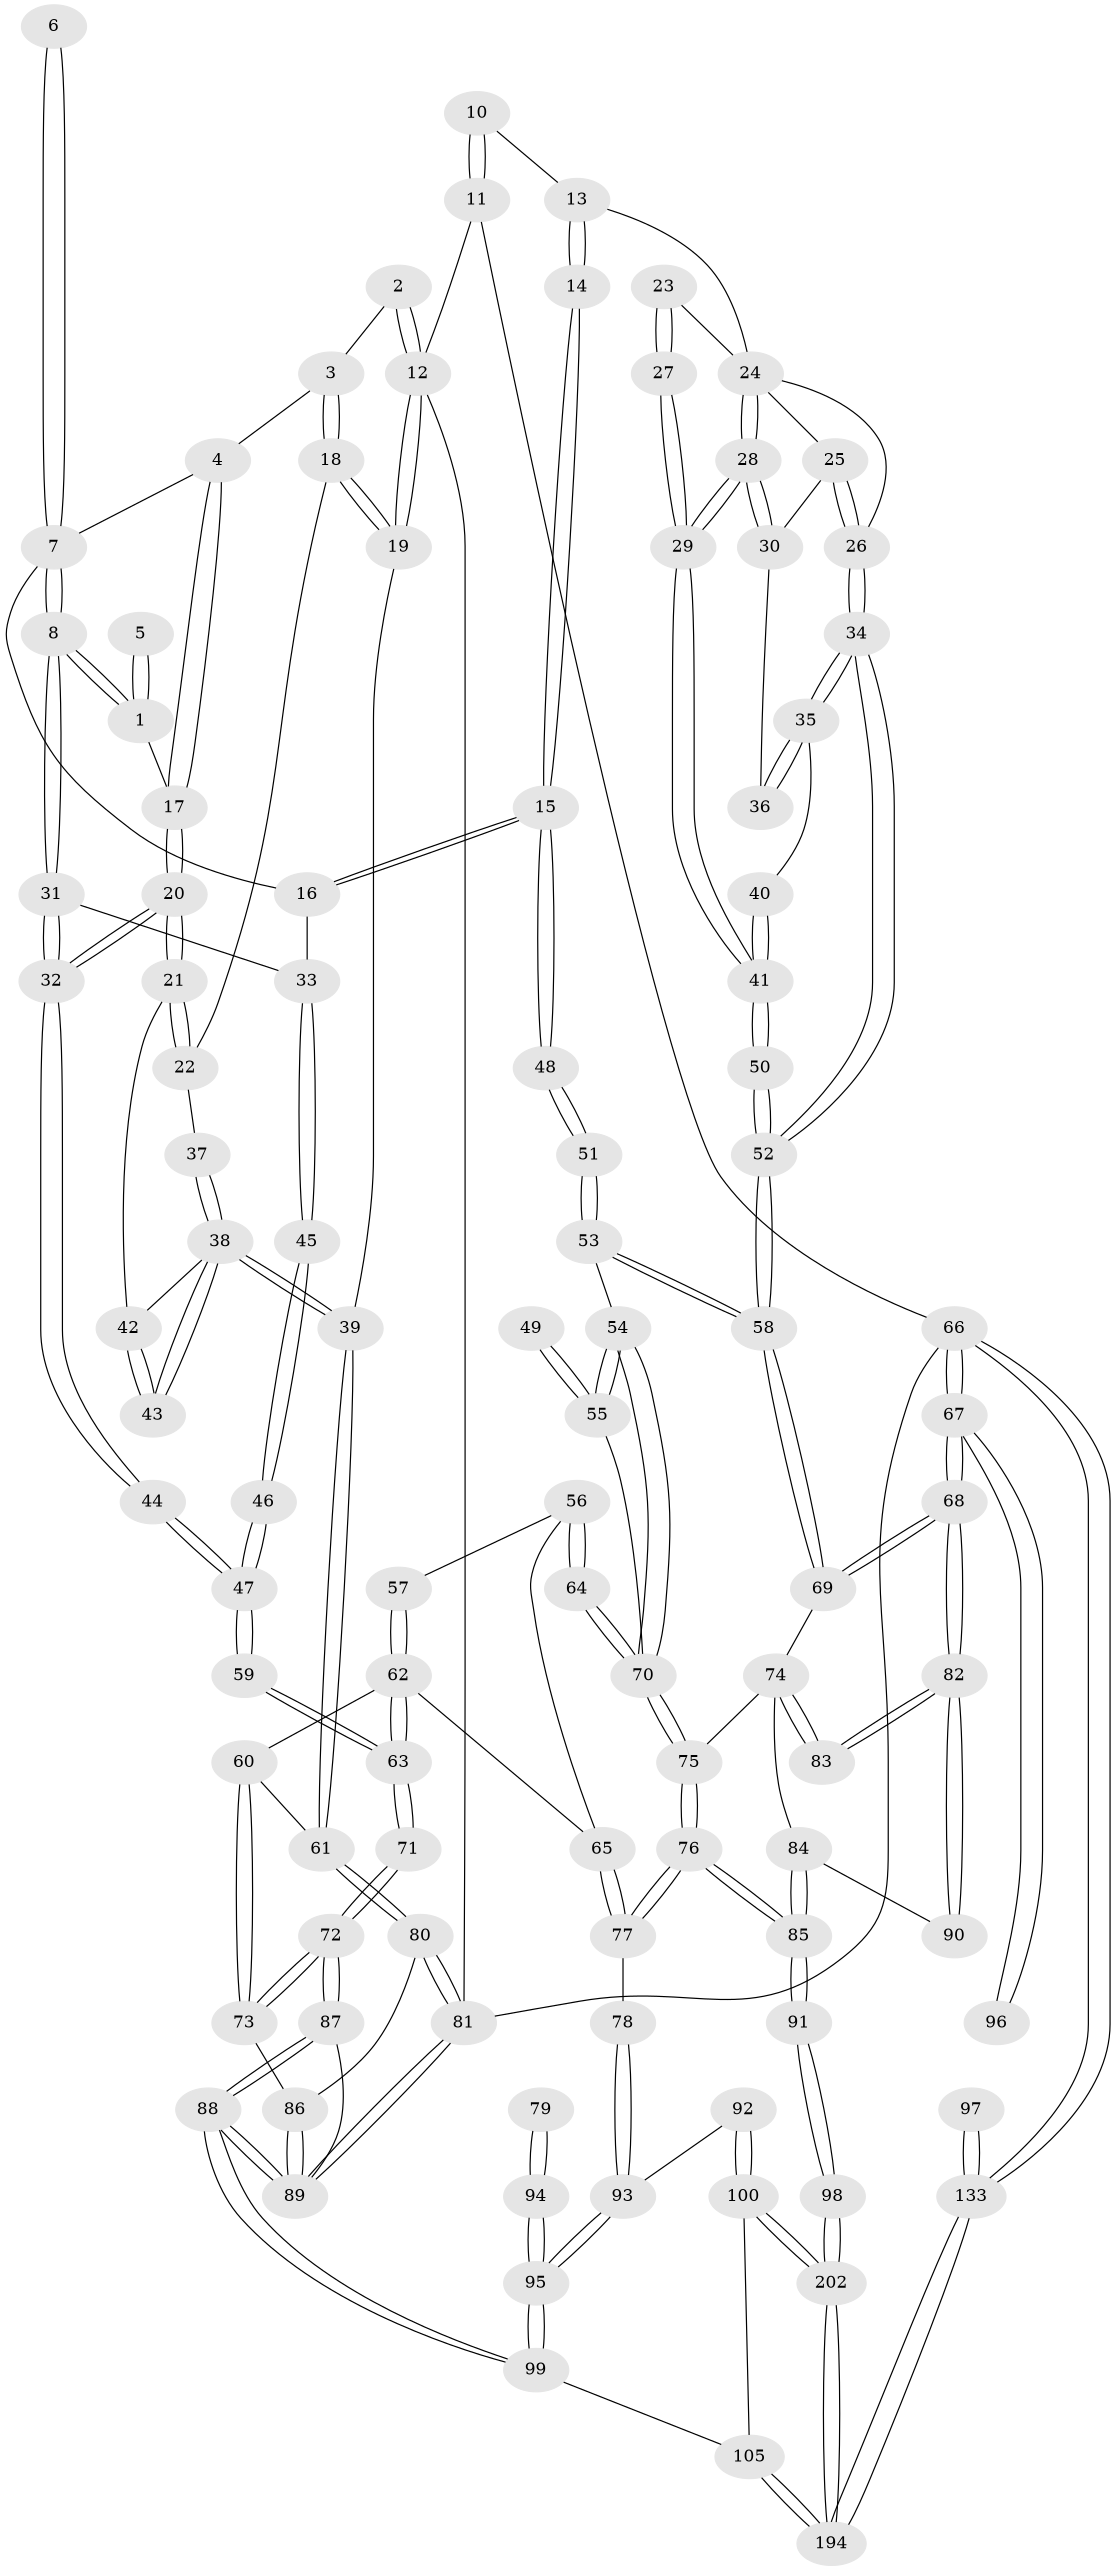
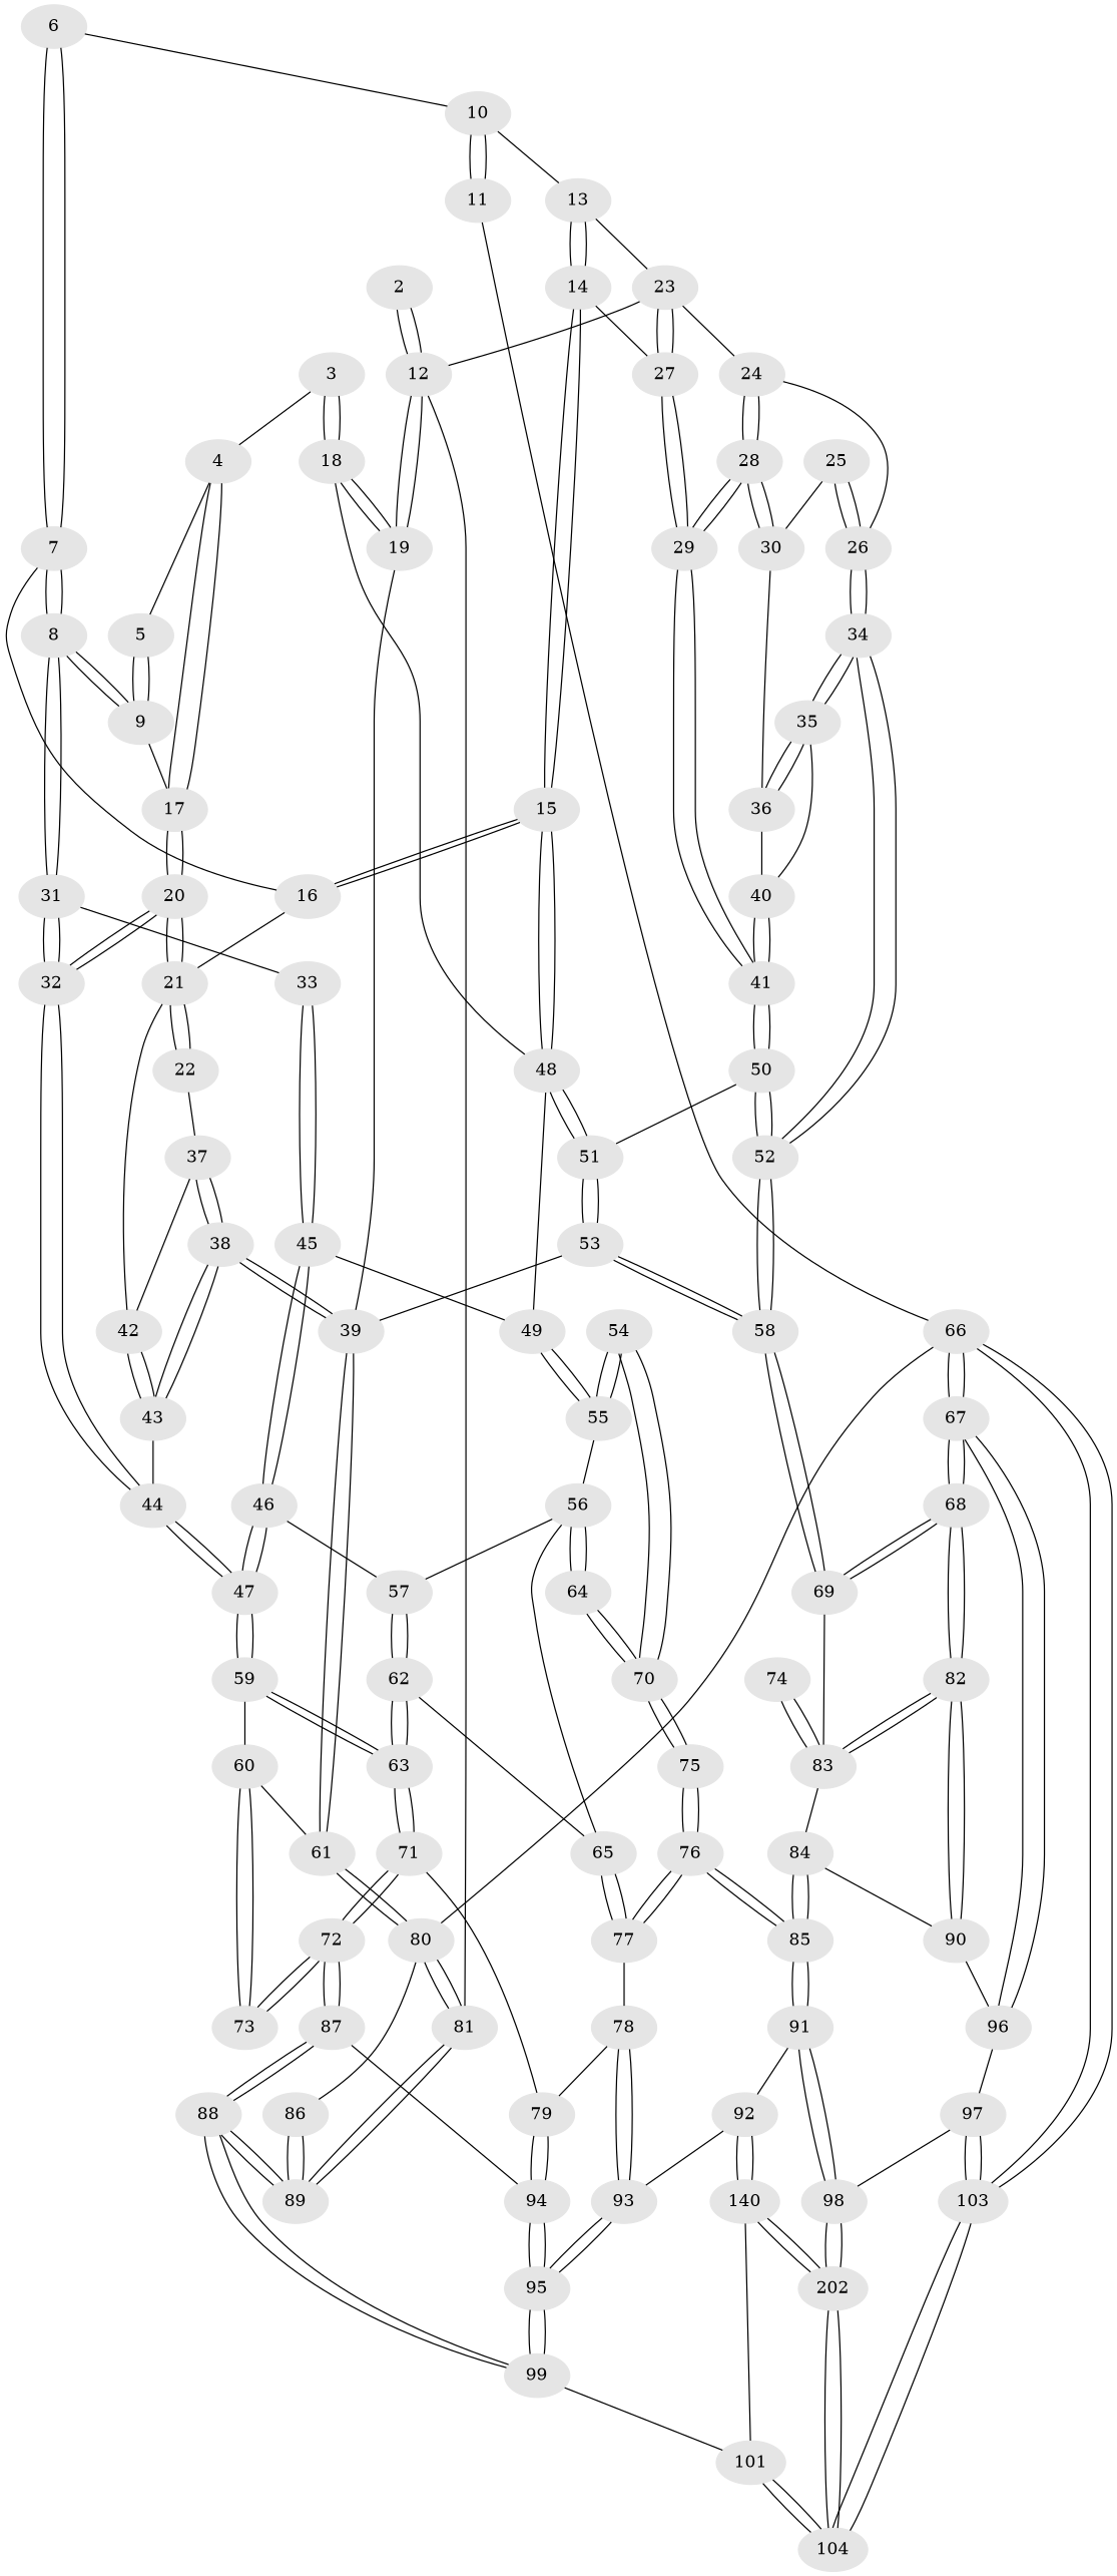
  graph {
    node [color=gray90 style=filled]
    2
    3
    12
    6
    7
    10
    4
    18
    19
    81
    5
    17
    22
-   9 [label=1]
+   9
    20
    8
    16
    11
    13
    31
    33
    32
    66
    14
    23
    26
    34
    67
-   103 [label=133]
+   103
    39
    89
    15
    27
    24
    48
    29
    49
    51
    45
    21
    37
    61
    42
    44
    43
    38
    25
    28
    30
    36
    35
    52
    41
    50
    40
    47
    46
    58
    80
    59
    57
    55
    62
    60
    63
    53
    56
    54
    69
    70
    75
    64
    65
    74
    73
    71
    86
    77
    72
    79
    78
    68
    96
-   104 [label=194]
+   104
    82
    97
    83
    90
    76
    87
    94
    88
    84
    85
    91
    93
    95
    92
    98
    99
-   101 [label=105]
-   100
+   101
+   100 [label=140]
    n103 [label=202]
-   2 -- 3
    2 -- 12
    2 -- 12
    3 -- 4
    3 -- 18
    3 -- 18
    12 -- 19
    12 -- 19
    12 -- 81
    6 -- 7
    6 -- 7
+   6 -- 10
    7 -- 8
    7 -- 8
    7 -- 16
    10 -- 11
    10 -- 11
    10 -- 13
-   4 -- 7
+   4 -- 5
    4 -- 17
    4 -- 17
    18 -- 19
    18 -- 19
-   18 -- 22
+   18 -- 48
    19 -- 39
    81 -- 89
    81 -- 89
    5 -- 9
    5 -- 9
    17 -- 20
    17 -- 20
    22 -- 37
    9 -- 17
    20 -- 32
    20 -- 32
    20 -- 21
    20 -- 21
    8 -- 9
    8 -- 9
    8 -- 31
    8 -- 31
-   16 -- 33
-   11 -- 12
+   16 -- 21
+   23 -- 12
    11 -- 66
    13 -- 14
    13 -- 14
-   13 -- 24
+   13 -- 23
    31 -- 33
    31 -- 32
    31 -- 32
    33 -- 45
    33 -- 45
    32 -- 44
    32 -- 44
-   66 -- 81
+   66 -- 80
    66 -- 67
    66 -- 67
    66 -- 103
    66 -- 103
    14 -- 15
    14 -- 15
+   14 -- 27
    23 -- 27
    23 -- 27
    23 -- 24
    26 -- 34
    26 -- 34
    34 -- 35
    34 -- 35
    34 -- 52
    34 -- 52
    67 -- 68
    67 -- 68
    67 -- 96
    67 -- 96
    103 -- 104
    103 -- 104
    39 -- 61
    39 -- 61
    15 -- 16
    15 -- 16
    15 -- 48
    15 -- 48
    27 -- 29
    27 -- 29
    24 -- 26
-   24 -- 25
    24 -- 28
    24 -- 28
+   48 -- 49
    48 -- 51
    48 -- 51
    29 -- 41
    29 -- 41
    49 -- 55
    49 -- 55
    51 -- 53
    51 -- 53
+   45 -- 49
    45 -- 46
    45 -- 46
    21 -- 22
    21 -- 22
    21 -- 42
-   38 -- 42
+   37 -- 42
    37 -- 38
    37 -- 38
    61 -- 80
    61 -- 80
    42 -- 43
    42 -- 43
    44 -- 47
    44 -- 47
+   43 -- 44
    38 -- 39
    38 -- 39
    38 -- 43
    38 -- 43
    25 -- 26
    25 -- 26
    25 -- 30
    28 -- 29
    28 -- 29
    28 -- 30
    28 -- 30
    30 -- 36
+   36 -- 40
    35 -- 36
    35 -- 36
    35 -- 40
    52 -- 58
    52 -- 58
    41 -- 50
    41 -- 50
+   50 -- 51
    50 -- 52
    50 -- 52
    40 -- 41
    40 -- 41
    47 -- 59
    47 -- 59
    46 -- 47
    46 -- 47
+   46 -- 57
    58 -- 69
    58 -- 69
    80 -- 81
    80 -- 81
    80 -- 86
-   62 -- 60
+   59 -- 60
    59 -- 63
    59 -- 63
    57 -- 62
    57 -- 62
-   55 -- 70
+   55 -- 56
    62 -- 63
    62 -- 63
    62 -- 65
    60 -- 61
    60 -- 73
    60 -- 73
    63 -- 71
    63 -- 71
    53 -- 58
    53 -- 58
-   53 -- 54
+   53 -- 39
    56 -- 57
    56 -- 64
    56 -- 64
    56 -- 65
    54 -- 55
    54 -- 55
    54 -- 70
    54 -- 70
-   69 -- 74
+   69 -- 83
    70 -- 75
    70 -- 75
    75 -- 76
    75 -- 76
    64 -- 70
    64 -- 70
    65 -- 77
    65 -- 77
-   74 -- 75
    74 -- 83
    74 -- 83
-   73 -- 86
    71 -- 72
    71 -- 72
+   71 -- 79
    86 -- 89
    86 -- 89
    77 -- 78
    72 -- 73
    72 -- 73
    72 -- 87
    72 -- 87
    79 -- 94
    79 -- 94
+   78 -- 79
    78 -- 93
    78 -- 93
    68 -- 69
    68 -- 69
    68 -- 82
    68 -- 82
+   96 -- 97
    82 -- 83
    82 -- 83
    82 -- 90
    82 -- 90
    97 -- 103
    97 -- 103
-   74 -- 84
+   97 -- 98
+   83 -- 84
+   90 -- 96
    76 -- 77
    76 -- 77
    76 -- 85
    76 -- 85
-   87 -- 89
+   87 -- 94
    87 -- 88
    87 -- 88
    94 -- 95
    94 -- 95
    88 -- 89
    88 -- 89
    88 -- 99
    88 -- 99
    84 -- 90
    84 -- 85
    84 -- 85
    85 -- 91
    85 -- 91
+   91 -- 92
    91 -- 98
    91 -- 98
    93 -- 95
    93 -- 95
    95 -- 99
    95 -- 99
    92 -- 93
    92 -- 100
    92 -- 100
    98 -- n103
    98 -- n103
    99 -- 101
    101 -- 104
    101 -- 104
    100 -- 101
    100 -- n103
    100 -- n103
    n103 -- 104
    n103 -- 104
  }
